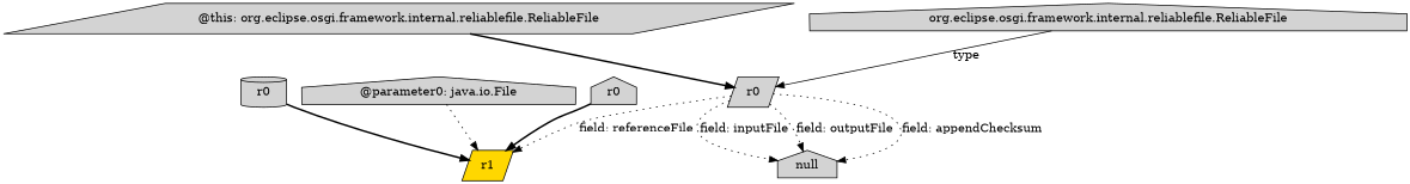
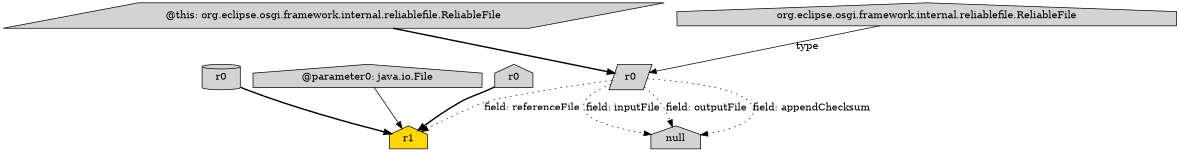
  digraph {
    node [fillcolor=lightgrey shape=house style=filled]
    edge [style=dotted]
    n1 [label=r0 shape=parallelogram]
-   n2 [fillcolor=gold label=r1 shape=parallelogram]
+   n2 [fillcolor=gold label=r1]
    n3 [label=null]
    n4 [label=r0 shape=cylinder]
    n5 [label="@this: org.eclipse.osgi.framework.internal.reliablefile.ReliableFile" shape=parallelogram]
    n6 [label="org.eclipse.osgi.framework.internal.reliablefile.ReliableFile"]
    n7 [label="@parameter0: java.io.File"]
    n8 [label=r0]
    n1 -> n2 [label="field: referenceFile"]
    n1 -> n3 [label="field: inputFile"]
    n1 -> n3 [label="field: outputFile"]
    n1 -> n3 [label="field: appendChecksum"]
    n4 -> n2 [style=bold]
    n5 -> n1 [style=bold]
    n6 -> n1 [label=type style=solid]
-   n7 -> n2
+   n7 -> n2 [style=solid]
    n8 -> n2 [style=bold]
  }
